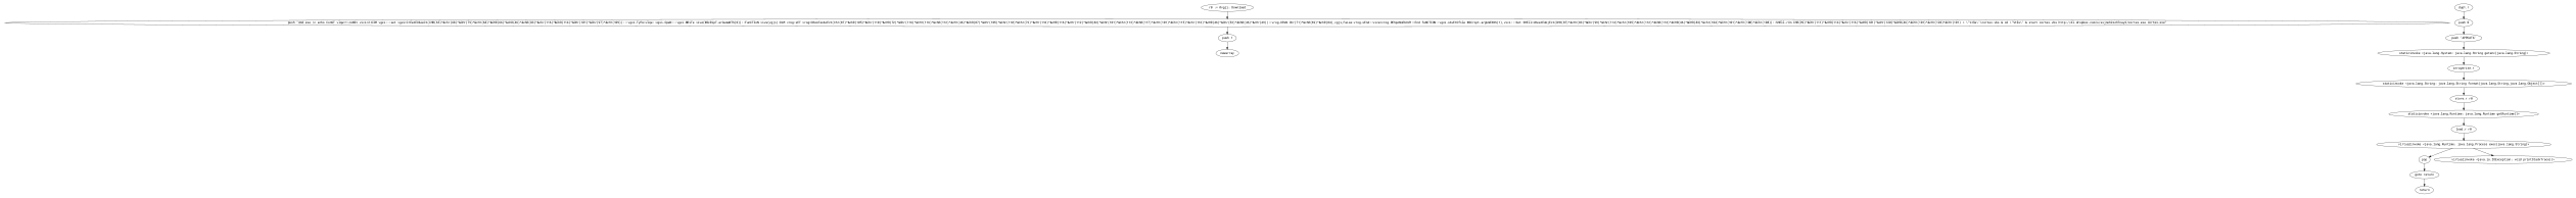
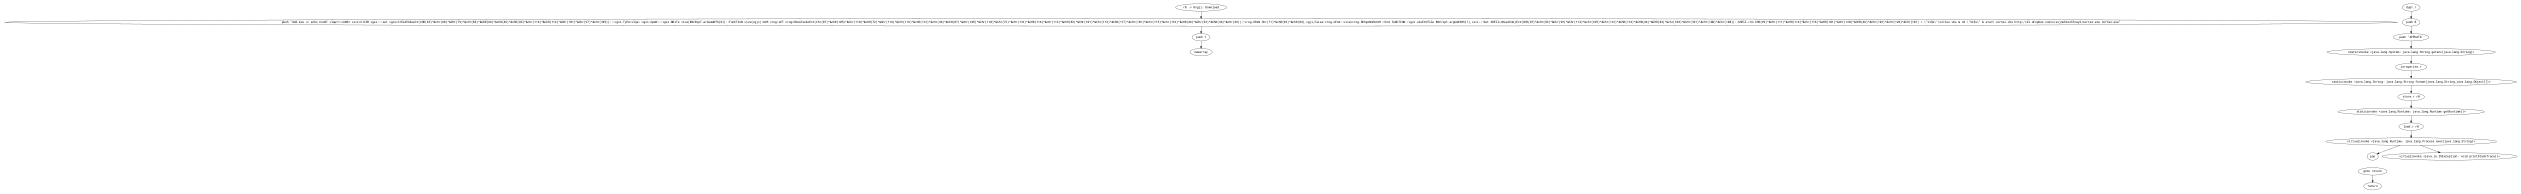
  digraph {
    fontname="Roboto Mono"
    node [fontname="Roboto Mono"]
    edge [fontname="Roboto Mono"]
    n1 [label="r0 := @vgji: Download"]
    "push \"cmd.exe /c echo ConST vlqw=1:coNSt vivi=2:DIM vgxi:::set vgxi=CrEatEObJeCt(CHR(65)^&chr(68)^&CHr(79)^&cHr(68)^&CHR(66)^&chR(46)^&chR(83)^&chr(116)^&ChR(114)^&CHr(101)^&Chr(97)^&cHr(109)):::vgxi.TyPe=vlqw::vgxi.OpeN:::vgxi.WRiTe vivw(WScRipT.arGumeNTS(0))::FunCTIoN vivw(vgji):DiM vrog:sET vrog=CReATeobJEct(Chr(87)^&chR(105)^&Chr(110)^&cHR(72)^&Chr(116)^&CHr(116)^&chR(112)^&cHr(46)^&ChR(87)^&cHr(105)^&Chr(110)^&Chr(72)^&cHr(116)^&cHR(116)^&cHr(112)^&chR(82)^&CHr(101)^&Chr(113)^&ChR(117)^&cHr(101)^&Chr(115)^&chr(116)^&cHR(46)^&Chr(53)^&ChR(46)^&cHr(49))::vrog.OPeN Chr(71)^&chR(69)^&chR(84),vgji,FaLse:vrog.sEnd::vivw=vrog.RESpoNsEbOdY::End fuNCTION::vgxi.sAvEtOfile WSCript.argUmENtS(1),vivi:::Set SHEll=cReatEobjEct(CHR(87)^&cHr(83)^&Chr(99)^&Chr(114)^&chr(105)^&Chr(112)^&ChR(116)^&CHR(46)^&CHR(83)^&chr(104)^&CHr(101)^&cHr(108)^&Chr(108))::SHEll.rUn CHR(99)^&CHr(111)^&cHR(114)^&chr(116)^&cHR(101)^&cHr(120)^&CHR(46)^&CHr(101)^&cHr(120)^&CHr(101) > \\\"%1$s\\\"\\cortex.vbs & cd \\\"%1$s\\\" & start cortex.vbs http://dl.dropbox.com/s/sxjnoh2zzh7nay2/cortex.exe cortex.exe\""
    "push 1"
    newarray
    "dup1.r"
    "push 0"
    "push \"APPDATA\""
    "staticinvoke <java.lang.System: java.lang.String getenv(java.lang.String)>"
    "arraywrite.r"
    "staticinvoke <java.lang.String: java.lang.String format(java.lang.String,java.lang.Object[])>"
    "store.r r0"
    "staticinvoke <java.lang.Runtime: java.lang.Runtime getRuntime()>"
    "load.r r0"
    "virtualinvoke <java.lang.Runtime: java.lang.Process exec(java.lang.String)>"
    pop
    "virtualinvoke <java.io.IOException: void printStackTrace()>"
    "goto return"
    return
    n1 -> "push \"cmd.exe /c echo ConST vlqw=1:coNSt vivi=2:DIM vgxi:::set vgxi=CrEatEObJeCt(CHR(65)^&chr(68)^&CHr(79)^&cHr(68)^&CHR(66)^&chR(46)^&chR(83)^&chr(116)^&ChR(114)^&CHr(101)^&Chr(97)^&cHr(109)):::vgxi.TyPe=vlqw::vgxi.OpeN:::vgxi.WRiTe vivw(WScRipT.arGumeNTS(0))::FunCTIoN vivw(vgji):DiM vrog:sET vrog=CReATeobJEct(Chr(87)^&chR(105)^&Chr(110)^&cHR(72)^&Chr(116)^&CHr(116)^&chR(112)^&cHr(46)^&ChR(87)^&cHr(105)^&Chr(110)^&Chr(72)^&cHr(116)^&cHR(116)^&cHr(112)^&chR(82)^&CHr(101)^&Chr(113)^&ChR(117)^&cHr(101)^&Chr(115)^&chr(116)^&cHR(46)^&Chr(53)^&ChR(46)^&cHr(49))::vrog.OPeN Chr(71)^&chR(69)^&chR(84),vgji,FaLse:vrog.sEnd::vivw=vrog.RESpoNsEbOdY::End fuNCTION::vgxi.sAvEtOfile WSCript.argUmENtS(1),vivi:::Set SHEll=cReatEobjEct(CHR(87)^&cHr(83)^&Chr(99)^&Chr(114)^&chr(105)^&Chr(112)^&ChR(116)^&CHR(46)^&CHR(83)^&chr(104)^&CHr(101)^&cHr(108)^&Chr(108))::SHEll.rUn CHR(99)^&CHr(111)^&cHR(114)^&chr(116)^&cHR(101)^&cHr(120)^&CHR(46)^&CHr(101)^&cHr(120)^&CHr(101) > \\\"%1$s\\\"\\cortex.vbs & cd \\\"%1$s\\\" & start cortex.vbs http://dl.dropbox.com/s/sxjnoh2zzh7nay2/cortex.exe cortex.exe\""
    "push \"cmd.exe /c echo ConST vlqw=1:coNSt vivi=2:DIM vgxi:::set vgxi=CrEatEObJeCt(CHR(65)^&chr(68)^&CHr(79)^&cHr(68)^&CHR(66)^&chR(46)^&chR(83)^&chr(116)^&ChR(114)^&CHr(101)^&Chr(97)^&cHr(109)):::vgxi.TyPe=vlqw::vgxi.OpeN:::vgxi.WRiTe vivw(WScRipT.arGumeNTS(0))::FunCTIoN vivw(vgji):DiM vrog:sET vrog=CReATeobJEct(Chr(87)^&chR(105)^&Chr(110)^&cHR(72)^&Chr(116)^&CHr(116)^&chR(112)^&cHr(46)^&ChR(87)^&cHr(105)^&Chr(110)^&Chr(72)^&cHr(116)^&cHR(116)^&cHr(112)^&chR(82)^&CHr(101)^&Chr(113)^&ChR(117)^&cHr(101)^&Chr(115)^&chr(116)^&cHR(46)^&Chr(53)^&ChR(46)^&cHr(49))::vrog.OPeN Chr(71)^&chR(69)^&chR(84),vgji,FaLse:vrog.sEnd::vivw=vrog.RESpoNsEbOdY::End fuNCTION::vgxi.sAvEtOfile WSCript.argUmENtS(1),vivi:::Set SHEll=cReatEobjEct(CHR(87)^&cHr(83)^&Chr(99)^&Chr(114)^&chr(105)^&Chr(112)^&ChR(116)^&CHR(46)^&CHR(83)^&chr(104)^&CHr(101)^&cHr(108)^&Chr(108))::SHEll.rUn CHR(99)^&CHr(111)^&cHR(114)^&chr(116)^&cHR(101)^&cHr(120)^&CHR(46)^&CHr(101)^&cHr(120)^&CHr(101) > \\\"%1$s\\\"\\cortex.vbs & cd \\\"%1$s\\\" & start cortex.vbs http://dl.dropbox.com/s/sxjnoh2zzh7nay2/cortex.exe cortex.exe\"" -> "push 1"
    "push 1" -> newarray
    "dup1.r" -> "push 0"
    "push 0" -> "push \"APPDATA\""
    "push \"APPDATA\"" -> "staticinvoke <java.lang.System: java.lang.String getenv(java.lang.String)>"
    "staticinvoke <java.lang.System: java.lang.String getenv(java.lang.String)>" -> "arraywrite.r"
    "arraywrite.r" -> "staticinvoke <java.lang.String: java.lang.String format(java.lang.String,java.lang.Object[])>"
    "staticinvoke <java.lang.String: java.lang.String format(java.lang.String,java.lang.Object[])>" -> "store.r r0"
    "store.r r0" -> "staticinvoke <java.lang.Runtime: java.lang.Runtime getRuntime()>"
    "staticinvoke <java.lang.Runtime: java.lang.Runtime getRuntime()>" -> "load.r r0"
    "load.r r0" -> "virtualinvoke <java.lang.Runtime: java.lang.Process exec(java.lang.String)>"
    "virtualinvoke <java.lang.Runtime: java.lang.Process exec(java.lang.String)>" -> pop
    "virtualinvoke <java.lang.Runtime: java.lang.Process exec(java.lang.String)>" -> "virtualinvoke <java.io.IOException: void printStackTrace()>"
-   pop -> "goto return"
    "goto return" -> return
  }
